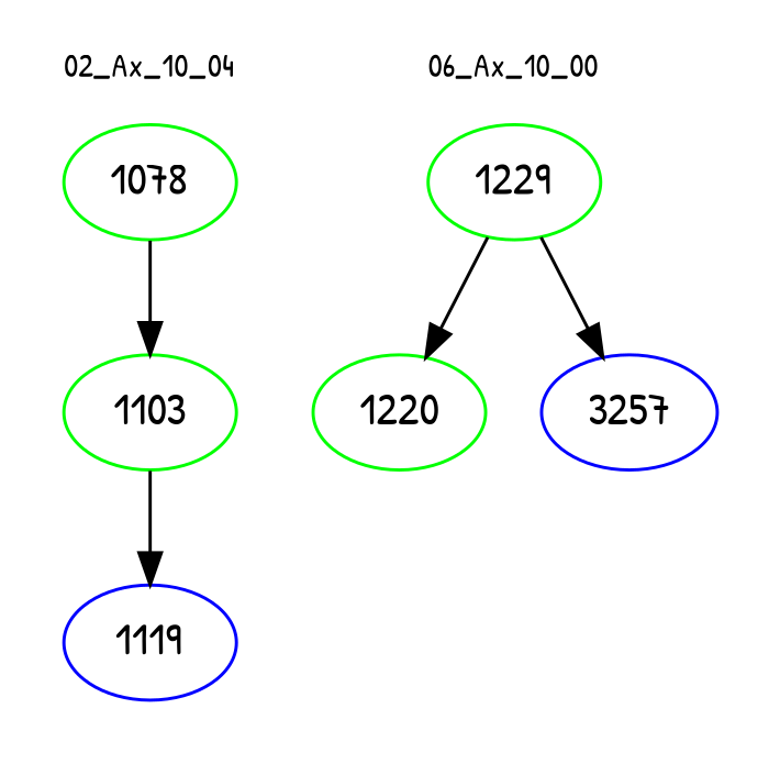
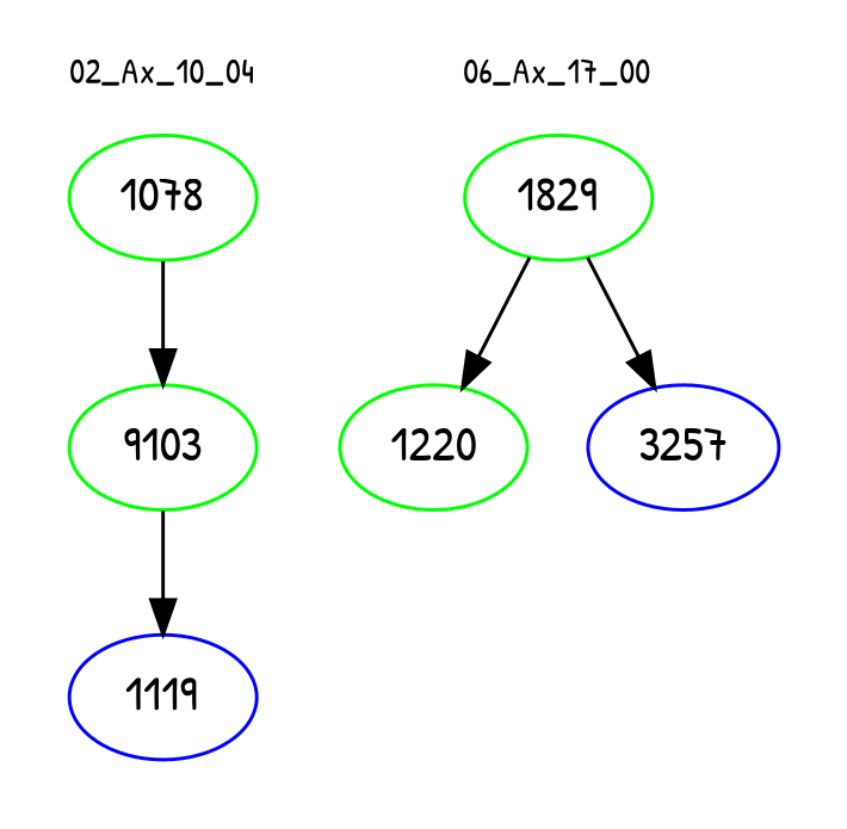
  digraph {
    fontname="Patrick Hand"
    node [color=green fontname="Patrick Hand"]
    edge [color=black fontname="Patrick Hand"]
    n1 [label=1078]
-   n2 [label=1103]
+   n2 [label=9103]
    n3 [color=blue label=1119]
    n4 [label=1220]
-   n5 [label=1229]
+   n5 [label=1829]
    n6 [color=blue label=3257]
    subgraph cluster_1 {
      color=white
      fontsize=10
      label="02_Ax_10_04"
      n1
      n2
      n3
    }
    subgraph cluster_2 {
      color=white
      fontsize=10
-     label="06_Ax_10_00"
+     label="06_Ax_17_00"
      n4
      n5
      n6
    }
    n1 -> n2
    n2 -> n3
    n5 -> n4
    n5 -> n6
  }
